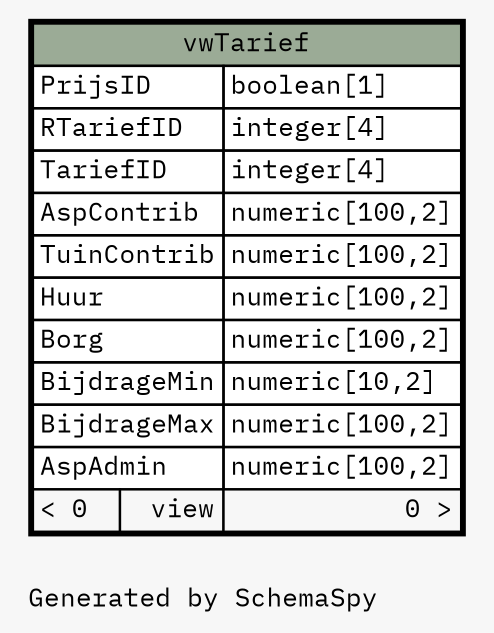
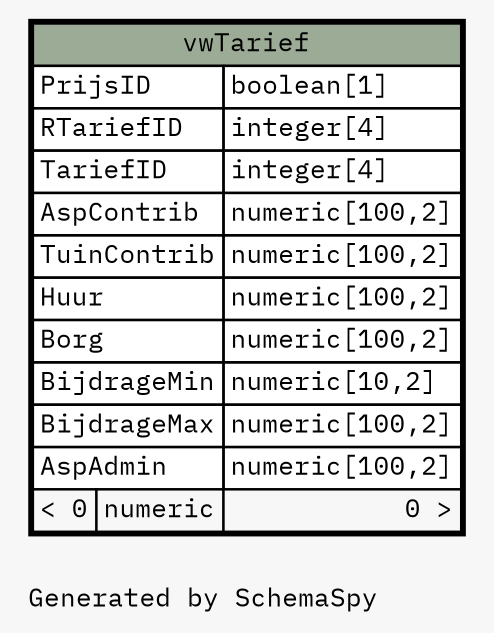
  digraph {
    bgcolor="#f7f7f7"
    fontname="IBM Plex Mono"
    fontsize=11
    label="\nGenerated by SchemaSpy"
    labeljust=l
    nodesep=0.18
    rankdir=TB
    ranksep=0.46
-   n1 [fontname="IBM Plex Mono" fontsize=11 label=<     <TABLE BORDER="2" CELLBORDER="1" CELLSPACING="0" BGCOLOR="#ffffff">       <TR><TD COLSPAN="3" BGCOLOR="#9bab96" ALIGN="CENTER">vwTarief</TD></TR>       <TR><TD PORT="PrijsID" COLSPAN="2" ALIGN="LEFT">PrijsID</TD><TD PORT="PrijsID.type" ALIGN="LEFT">boolean[1]</TD></TR>       <TR><TD PORT="RTariefID" COLSPAN="2" ALIGN="LEFT">RTariefID</TD><TD PORT="RTariefID.type" ALIGN="LEFT">integer[4]</TD></TR>       <TR><TD PORT="TariefID" COLSPAN="2" ALIGN="LEFT">TariefID</TD><TD PORT="TariefID.type" ALIGN="LEFT">integer[4]</TD></TR>       <TR><TD PORT="AspContrib" COLSPAN="2" ALIGN="LEFT">AspContrib</TD><TD PORT="AspContrib.type" ALIGN="LEFT">numeric[100,2]</TD></TR>       <TR><TD PORT="TuinContrib" COLSPAN="2" ALIGN="LEFT">TuinContrib</TD><TD PORT="TuinContrib.type" ALIGN="LEFT">numeric[100,2]</TD></TR>       <TR><TD PORT="Huur" COLSPAN="2" ALIGN="LEFT">Huur</TD><TD PORT="Huur.type" ALIGN="LEFT">numeric[100,2]</TD></TR>       <TR><TD PORT="Borg" COLSPAN="2" ALIGN="LEFT">Borg</TD><TD PORT="Borg.type" ALIGN="LEFT">numeric[100,2]</TD></TR>       <TR><TD PORT="BijdrageMin" COLSPAN="2" ALIGN="LEFT">BijdrageMin</TD><TD PORT="BijdrageMin.type" ALIGN="LEFT">numeric[10,2]</TD></TR>       <TR><TD PORT="BijdrageMax" COLSPAN="2" ALIGN="LEFT">BijdrageMax</TD><TD PORT="BijdrageMax.type" ALIGN="LEFT">numeric[100,2]</TD></TR>       <TR><TD PORT="AspAdmin" COLSPAN="2" ALIGN="LEFT">AspAdmin</TD><TD PORT="AspAdmin.type" ALIGN="LEFT">numeric[100,2]</TD></TR>       <TR><TD ALIGN="LEFT" BGCOLOR="#f7f7f7">&lt; 0</TD><TD ALIGN="RIGHT" BGCOLOR="#f7f7f7">view</TD><TD ALIGN="RIGHT" BGCOLOR="#f7f7f7">0 &gt;</TD></TR>     </TABLE>> shape=plaintext]
+   n1 [fontname="IBM Plex Mono" fontsize=11 label=<     <TABLE BORDER="2" CELLBORDER="1" CELLSPACING="0" BGCOLOR="#ffffff">       <TR><TD COLSPAN="3" BGCOLOR="#9bab96" ALIGN="CENTER">vwTarief</TD></TR>       <TR><TD PORT="PrijsID" COLSPAN="2" ALIGN="LEFT">PrijsID</TD><TD PORT="PrijsID.type" ALIGN="LEFT">boolean[1]</TD></TR>       <TR><TD PORT="RTariefID" COLSPAN="2" ALIGN="LEFT">RTariefID</TD><TD PORT="RTariefID.type" ALIGN="LEFT">integer[4]</TD></TR>       <TR><TD PORT="TariefID" COLSPAN="2" ALIGN="LEFT">TariefID</TD><TD PORT="TariefID.type" ALIGN="LEFT">integer[4]</TD></TR>       <TR><TD PORT="AspContrib" COLSPAN="2" ALIGN="LEFT">AspContrib</TD><TD PORT="AspContrib.type" ALIGN="LEFT">numeric[100,2]</TD></TR>       <TR><TD PORT="TuinContrib" COLSPAN="2" ALIGN="LEFT">TuinContrib</TD><TD PORT="TuinContrib.type" ALIGN="LEFT">numeric[100,2]</TD></TR>       <TR><TD PORT="Huur" COLSPAN="2" ALIGN="LEFT">Huur</TD><TD PORT="Huur.type" ALIGN="LEFT">numeric[100,2]</TD></TR>       <TR><TD PORT="Borg" COLSPAN="2" ALIGN="LEFT">Borg</TD><TD PORT="Borg.type" ALIGN="LEFT">numeric[100,2]</TD></TR>       <TR><TD PORT="BijdrageMin" COLSPAN="2" ALIGN="LEFT">BijdrageMin</TD><TD PORT="BijdrageMin.type" ALIGN="LEFT">numeric[10,2]</TD></TR>       <TR><TD PORT="BijdrageMax" COLSPAN="2" ALIGN="LEFT">BijdrageMax</TD><TD PORT="BijdrageMax.type" ALIGN="LEFT">numeric[100,2]</TD></TR>       <TR><TD PORT="AspAdmin" COLSPAN="2" ALIGN="LEFT">AspAdmin</TD><TD PORT="AspAdmin.type" ALIGN="LEFT">numeric[100,2]</TD></TR>       <TR><TD ALIGN="LEFT" BGCOLOR="#f7f7f7">&lt; 0</TD><TD ALIGN="RIGHT" BGCOLOR="#f7f7f7">numeric</TD><TD ALIGN="RIGHT" BGCOLOR="#f7f7f7">0 &gt;</TD></TR>     </TABLE>> shape=plaintext]
  }
